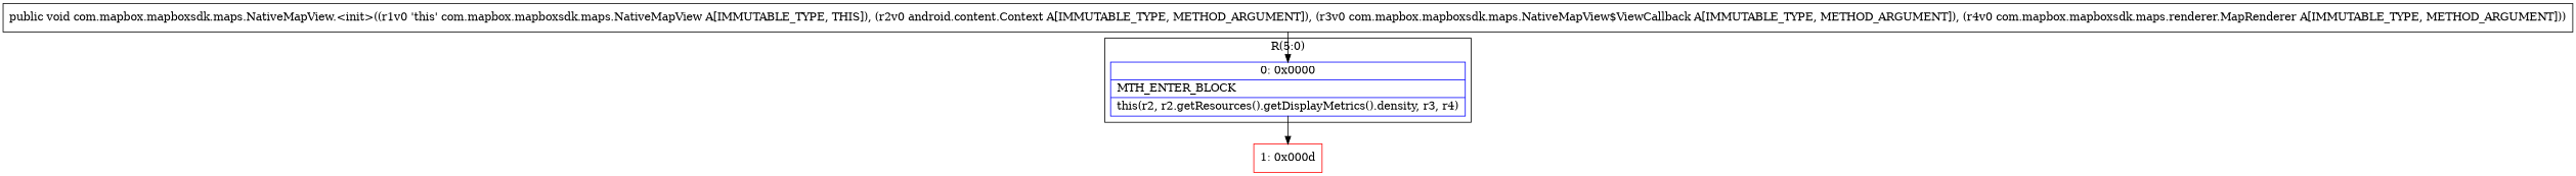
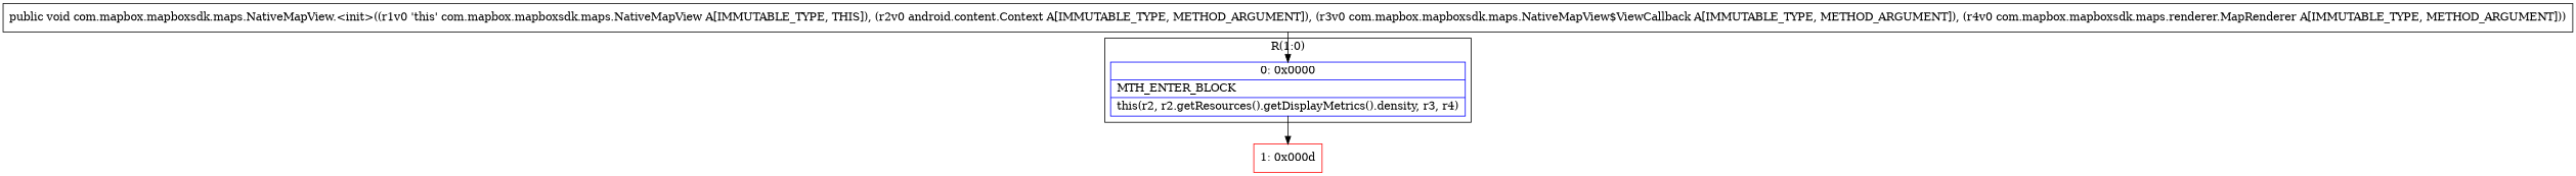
  digraph {
    node [shape=record]
    n1 [color=blue label="{0\:\ 0x0000|MTH_ENTER_BLOCK\l|this(r2, r2.getResources().getDisplayMetrics().density, r3, r4)\l}"]
    n2 [color=red label="{1\:\ 0x000d}"]
    n3 [label="{public void com.mapbox.mapboxsdk.maps.NativeMapView.\<init\>((r1v0 'this' com.mapbox.mapboxsdk.maps.NativeMapView A[IMMUTABLE_TYPE, THIS]), (r2v0 android.content.Context A[IMMUTABLE_TYPE, METHOD_ARGUMENT]), (r3v0 com.mapbox.mapboxsdk.maps.NativeMapView$ViewCallback A[IMMUTABLE_TYPE, METHOD_ARGUMENT]), (r4v0 com.mapbox.mapboxsdk.maps.renderer.MapRenderer A[IMMUTABLE_TYPE, METHOD_ARGUMENT])) }"]
    subgraph cluster_1 {
-     label="R(5:0)"
+     label="R(1:0)"
      n1
    }
    n1 -> n2
    n3 -> n1
  }
